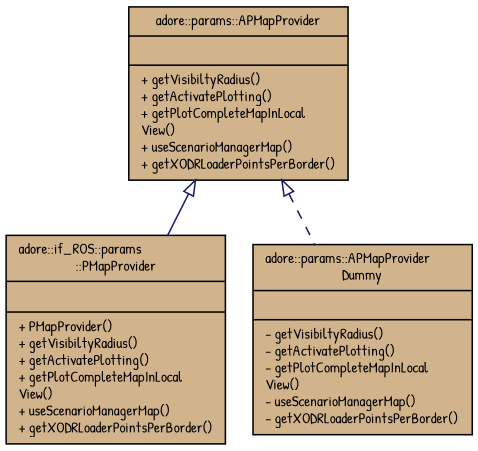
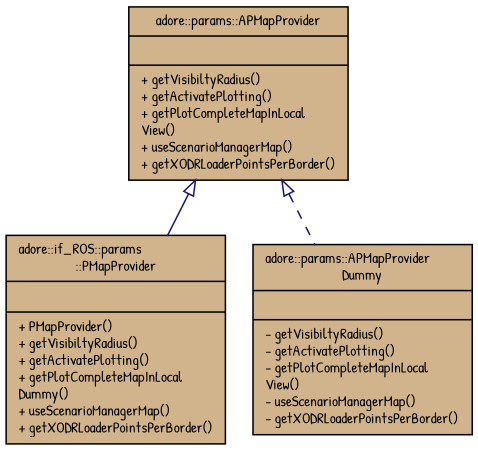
  digraph {
    fontname="Patrick Hand"
    node [color=black fillcolor=tan fontname="Patrick Hand" fontsize=10 shape=record style=filled]
    edge [arrowtail=onormal color=midnightblue dir=back fontname="Patrick Hand" fontsize=10 labelfontname=Helvetica labelfontsize=10]
    n1 [fontcolor=black height=0.2 label="{adore::params::APMapProvider\n||+ getVisibiltyRadius()\l+ getActivatePlotting()\l+ getPlotCompleteMapInLocal\lView()\l+ useScenarioManagerMap()\l+ getXODRLoaderPointsPerBorder()\l}" width=0.4]
-   n2 [height=0.2 label="{adore::if_ROS::params\l::PMapProvider\n||+ PMapProvider()\l+ getVisibiltyRadius()\l+ getActivatePlotting()\l+ getPlotCompleteMapInLocal\lView()\l+ useScenarioManagerMap()\l+ getXODRLoaderPointsPerBorder()\l}" width=0.4]
+   n2 [height=0.2 label="{adore::if_ROS::params\l::PMapProvider\n||+ PMapProvider()\l+ getVisibiltyRadius()\l+ getActivatePlotting()\l+ getPlotCompleteMapInLocal\lDummy()\l+ useScenarioManagerMap()\l+ getXODRLoaderPointsPerBorder()\l}" width=0.4]
    n3 [height=0.2 label="{adore::params::APMapProvider\lDummy\n||- getVisibiltyRadius()\l- getActivatePlotting()\l- getPlotCompleteMapInLocal\lView()\l- useScenarioManagerMap()\l- getXODRLoaderPointsPerBorder()\l}" width=0.4]
    n1 -> n2 [style=solid]
    n1 -> n3 [style=dashed]
  }
